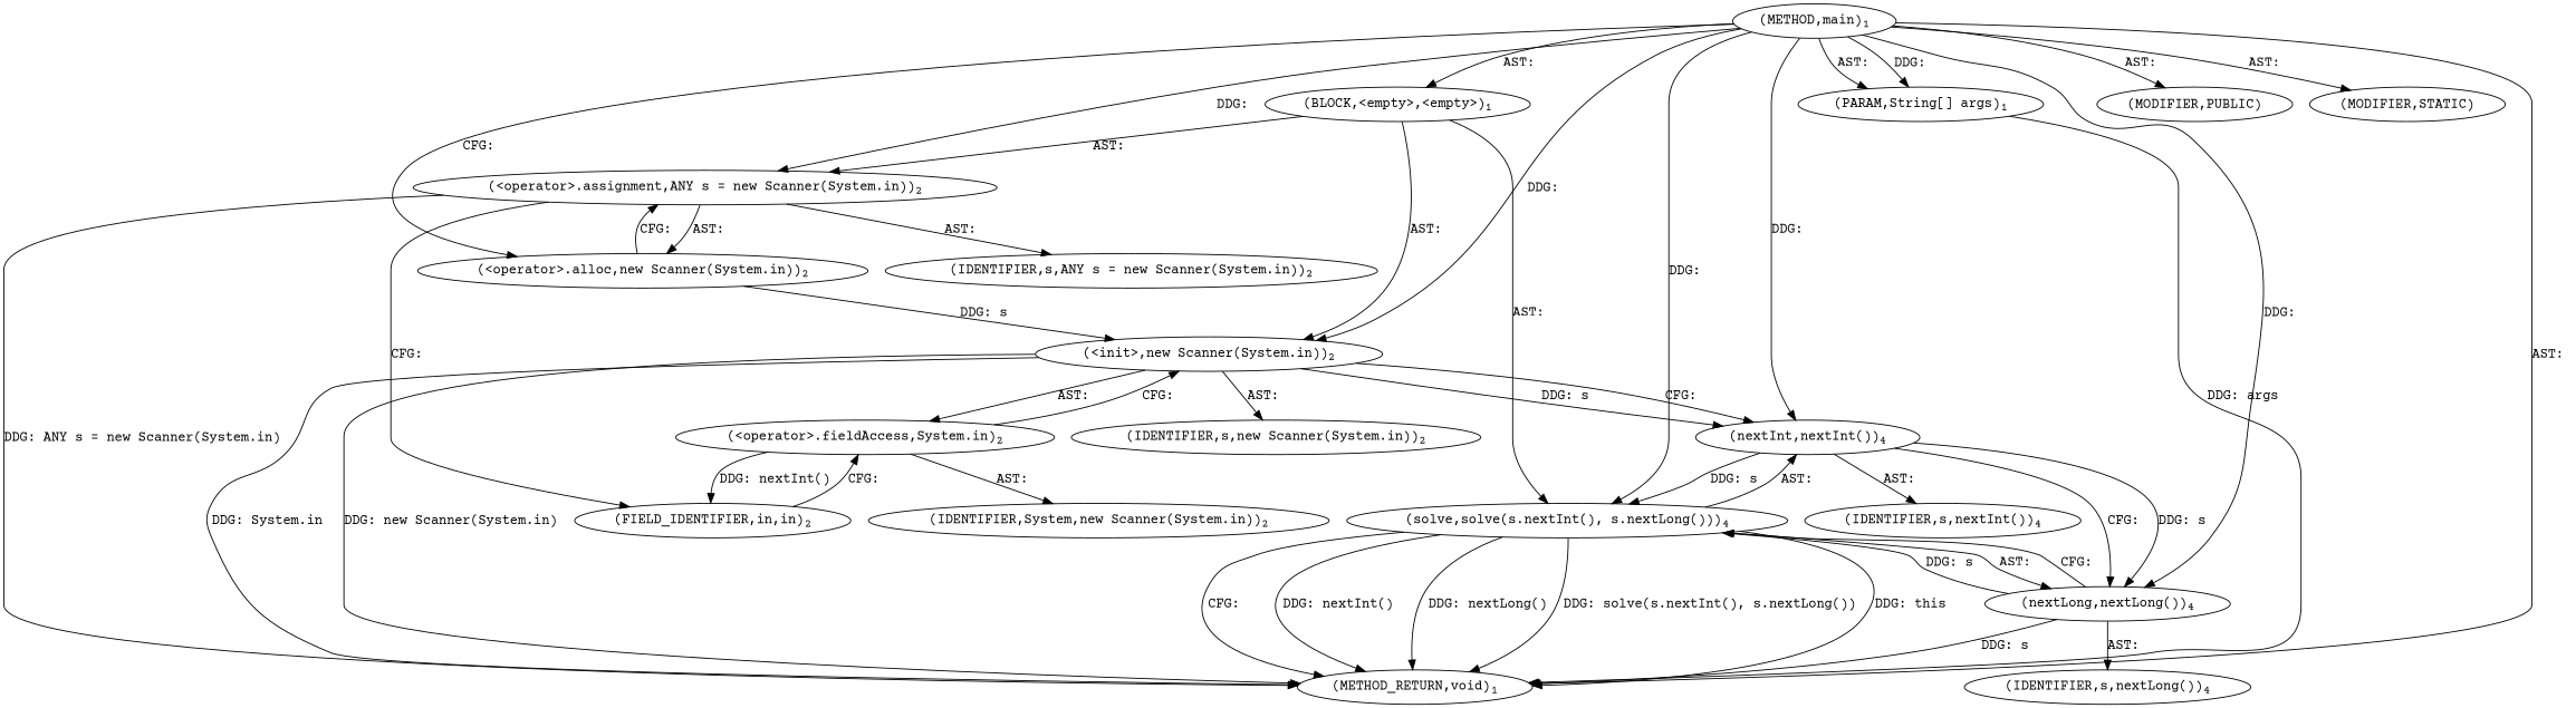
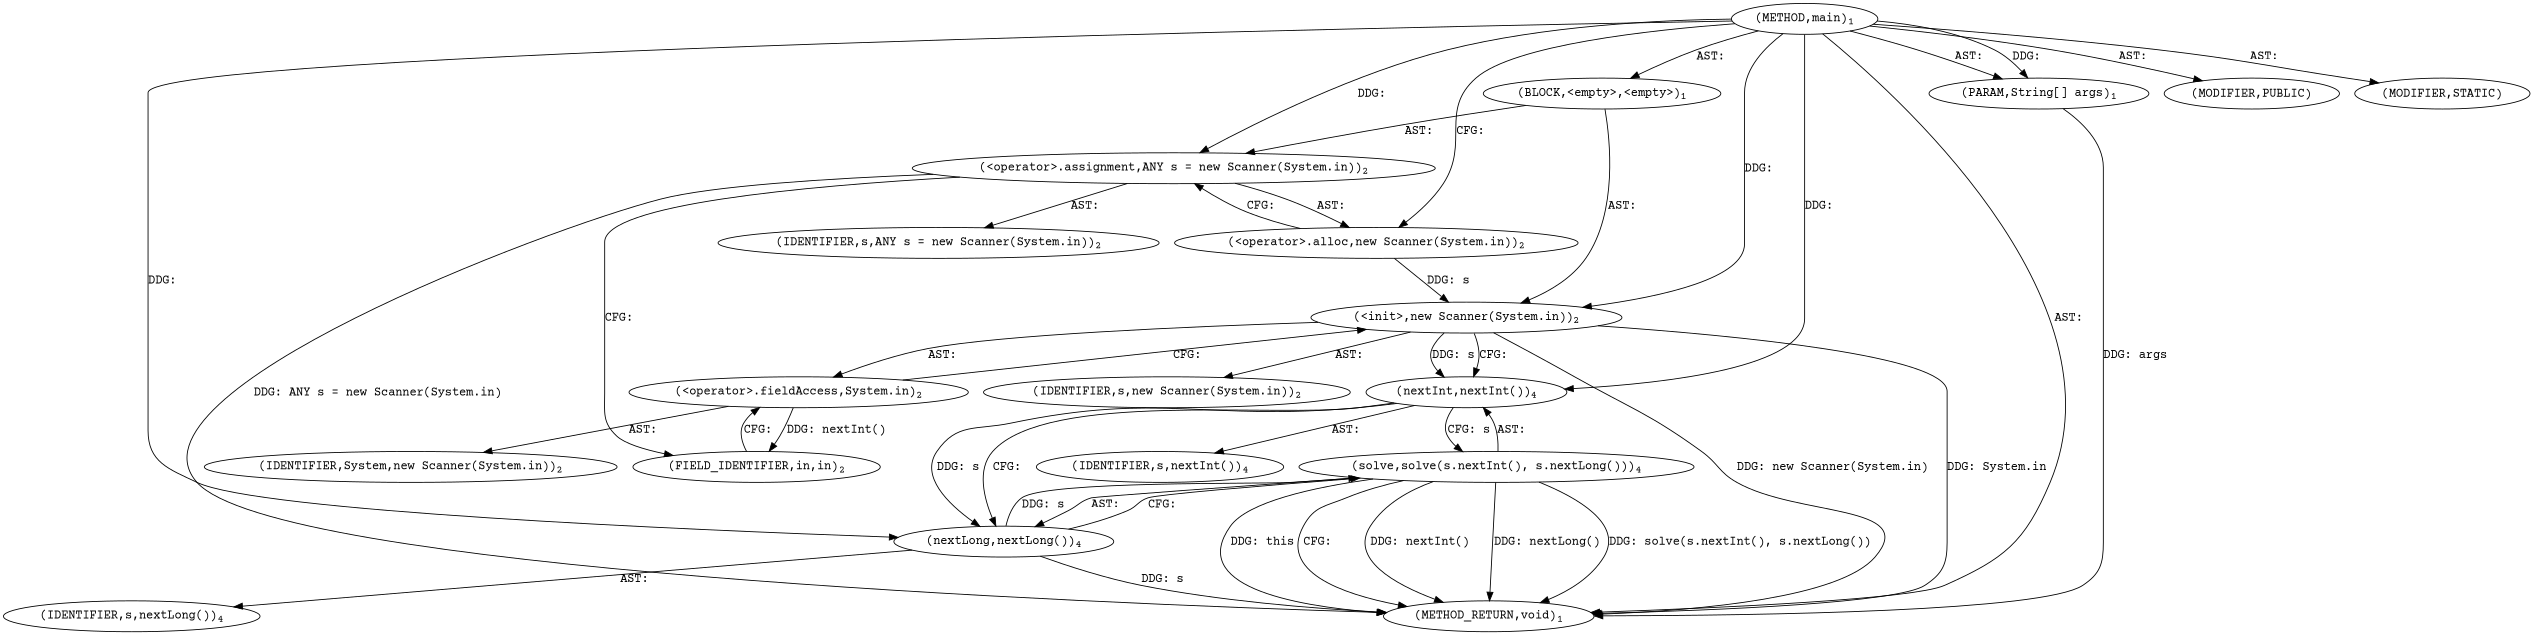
  digraph {
    fontname="Courier Prime"
    node [fontname="Courier Prime"]
    edge [fontname="Courier Prime"]
    n1 [label=<(METHOD,main)<SUB>1</SUB>>]
    n2 [label=<(PARAM,String[] args)<SUB>1</SUB>>]
    n3 [label=<(BLOCK,&lt;empty&gt;,&lt;empty&gt;)<SUB>1</SUB>>]
    n4 [label=<(&lt;operator&gt;.assignment,ANY s = new Scanner(System.in))<SUB>2</SUB>>]
    n5 [label=<(&lt;operator&gt;.alloc,new Scanner(System.in))<SUB>2</SUB>>]
    n6 [label=<(&lt;init&gt;,new Scanner(System.in))<SUB>2</SUB>>]
    n7 [label=<(solve,solve(s.nextInt(), s.nextLong()))<SUB>4</SUB>>]
    n8 [label=<(nextInt,nextInt())<SUB>4</SUB>>]
    n9 [label=<(nextLong,nextLong())<SUB>4</SUB>>]
    n10 [label=<(MODIFIER,PUBLIC)>]
    n11 [label=<(MODIFIER,STATIC)>]
    n12 [label=<(METHOD_RETURN,void)<SUB>1</SUB>>]
    n13 [label=<(IDENTIFIER,s,ANY s = new Scanner(System.in))<SUB>2</SUB>>]
    n14 [label=<(FIELD_IDENTIFIER,in,in)<SUB>2</SUB>>]
    n15 [label=<(IDENTIFIER,s,new Scanner(System.in))<SUB>2</SUB>>]
    n16 [label=<(&lt;operator&gt;.fieldAccess,System.in)<SUB>2</SUB>>]
    n17 [label=<(IDENTIFIER,s,nextInt())<SUB>4</SUB>>]
    n18 [label=<(IDENTIFIER,s,nextLong())<SUB>4</SUB>>]
    n19 [label=<(IDENTIFIER,System,new Scanner(System.in))<SUB>2</SUB>>]
    n1 -> n2 [label="AST: "]
    n1 -> n2 [label="DDG: "]
    n1 -> n3 [label="AST: "]
    n1 -> n4 [label="DDG: "]
    n1 -> n5 [label="CFG: "]
    n1 -> n6 [label="DDG: "]
-   n1 -> n7 [label="DDG: "]
    n1 -> n8 [label="DDG: "]
    n1 -> n9 [label="DDG: "]
    n1 -> n10 [label="AST: "]
    n1 -> n11 [label="AST: "]
    n1 -> n12 [label="AST: "]
    n2 -> n12 [label="DDG: args"]
    n3 -> n4 [label="AST: "]
    n3 -> n6 [label="AST: "]
-   n3 -> n7 [label="AST: "]
    n4 -> n5 [label="AST: "]
    n4 -> n12 [label="DDG: ANY s = new Scanner(System.in)"]
    n4 -> n13 [label="AST: "]
    n4 -> n14 [label="CFG: "]
    n5 -> n4 [label="CFG: "]
    n5 -> n6 [label="DDG: s"]
    n6 -> n8 [label="CFG: "]
    n6 -> n8 [label="DDG: s"]
    n6 -> n12 [label="DDG: System.in"]
    n6 -> n12 [label="DDG: new Scanner(System.in)"]
    n6 -> n15 [label="AST: "]
    n6 -> n16 [label="AST: "]
    n7 -> n8 [label="AST: "]
    n7 -> n9 [label="AST: "]
    n7 -> n12 [label="CFG: "]
    n7 -> n12 [label="DDG: nextInt()"]
    n7 -> n12 [label="DDG: nextLong()"]
    n7 -> n12 [label="DDG: solve(s.nextInt(), s.nextLong())"]
    n7 -> n12 [label="DDG: this"]
-   n8 -> n7 [label="DDG: s"]
+   n8 -> n7 [label="CFG: s"]
    n8 -> n9 [label="CFG: "]
    n8 -> n9 [label="DDG: s"]
    n8 -> n17 [label="AST: "]
    n9 -> n7 [label="CFG: "]
    n9 -> n7 [label="DDG: s"]
    n9 -> n12 [label="DDG: s"]
    n9 -> n18 [label="AST: "]
    n14 -> n16 [label="CFG: "]
    n16 -> n6 [label="CFG: "]
    n16 -> n14 [label="DDG: nextInt()"]
    n16 -> n19 [label="AST: "]
  }
